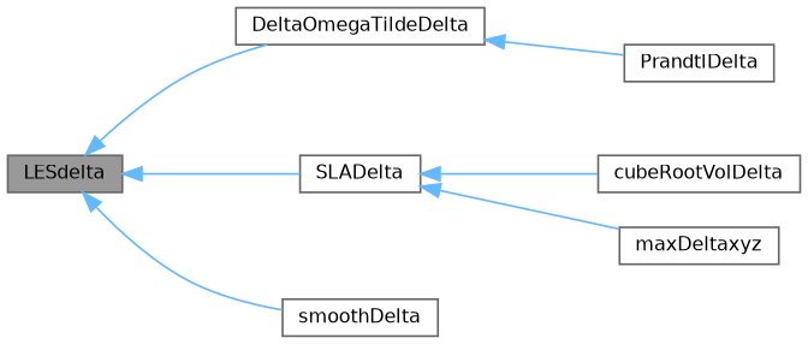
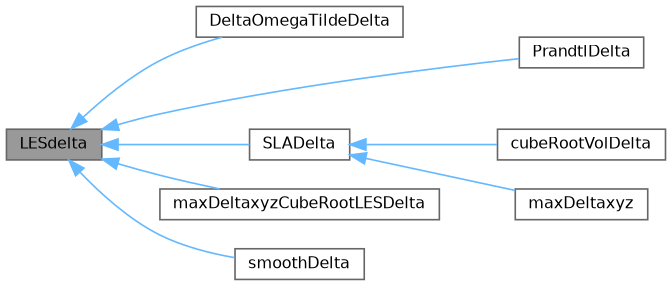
  digraph {
    rankdir=LR
    node [color=gray40 fillcolor=white fontname=Helvetica fontsize=10 shape=box style=filled]
    edge [color=steelblue1 dir=back fontname=Helvetica fontsize=10 labelfontname=Helvetica labelfontsize=10 style=solid]
    n1 [fillcolor=grey60 fontcolor=black height=0.2 label=LESdelta width=0.4]
    n2 [height=0.2 label=DeltaOmegaTildeDelta width=0.4]
    n3 [height=0.2 label=PrandtlDelta width=0.4]
    n4 [height=0.2 label=SLADelta width=0.4]
+   n5 [height=0.2 label=maxDeltaxyzCubeRootLESDelta width=0.4]
    n6 [height=0.2 label=smoothDelta width=0.4]
    n7 [height=0.2 label=cubeRootVolDelta width=0.4]
    n8 [height=0.2 label=maxDeltaxyz width=0.4]
    n1 -> n2
-   n2 -> n3
+   n1 -> n3
    n1 -> n4
+   n1 -> n5
    n1 -> n6
    n4 -> n7
    n4 -> n8
  }
